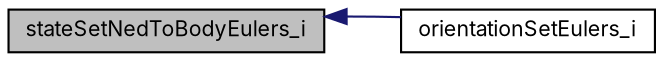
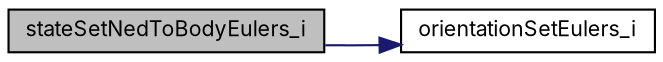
  digraph {
    rankdir=LR
    fontname=Inter
    node [color=black fontname=Inter fontsize=10 shape=record style=filled]
    n1 [fillcolor=grey75 fontcolor=black height=0.2 label=stateSetNedToBodyEulers_i width=0.4]
    n2 [fillcolor=white height=0.2 label=orientationSetEulers_i width=0.4]
-   n2 -> n1 [color=midnightblue fontname=Inter fontsize=10 labelfontname=FreeSans labelfontsize=10 style=solid]
+   n1 -> n2 [color=midnightblue fontname=Inter fontsize=10 labelfontname=FreeSans labelfontsize=10 style=solid]
  }
